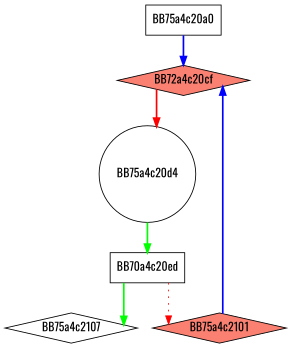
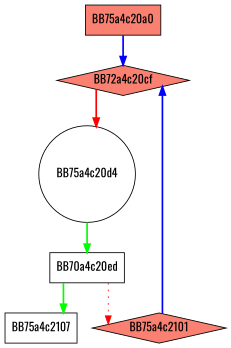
  digraph {
    fontname=Oswald
    splines=ortho
    node [fillcolor=white fontname=Oswald shape=diamond style=filled]
    edge [color=blue fontname=Oswald style=bold]
-   BB75a4c20a0 [shape=box]
+   BB75a4c20a0 [fillcolor=salmon shape=box]
    n2 [fillcolor=salmon label=BB72a4c20cf]
    BB75a4c20d4 [shape=circle]
    n4 [label=BB70a4c20ed shape=box]
-   BB75a4c2107
+   BB75a4c2107 [shape=box]
    BB75a4c2101 [fillcolor=salmon]
    BB75a4c20a0 -> n2
    n2 -> BB75a4c20d4 [color=red]
    BB75a4c20d4 -> n4 [color=green]
    n4 -> BB75a4c2107 [color=green]
    n4 -> BB75a4c2101 [color=red style=dotted]
    BB75a4c2101 -> n2
  }
